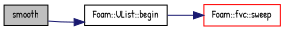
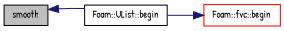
  digraph {
    fontname="Patrick Hand"
    rankdir=LR
    node [color=black fontname="Patrick Hand" fontsize=10 shape=record]
    edge [color=midnightblue fontname="Patrick Hand" fontsize=10 labelfontname=Helvetica labelfontsize=10 style=solid]
    n1 [fillcolor=grey75 fontcolor=black height=0.2 label=smooth style=filled width=0.4]
    n2 [height=0.2 label="Foam::UList::begin" width=0.4]
-   n3 [color=red height=0.2 label="Foam::fvc::sweep" width=0.4]
-   n1 -> n2
+   n3 [color=red height=0.2 label="Foam::fvc::begin" width=0.4]
+   n2 -> n1
    n2 -> n3
  }
